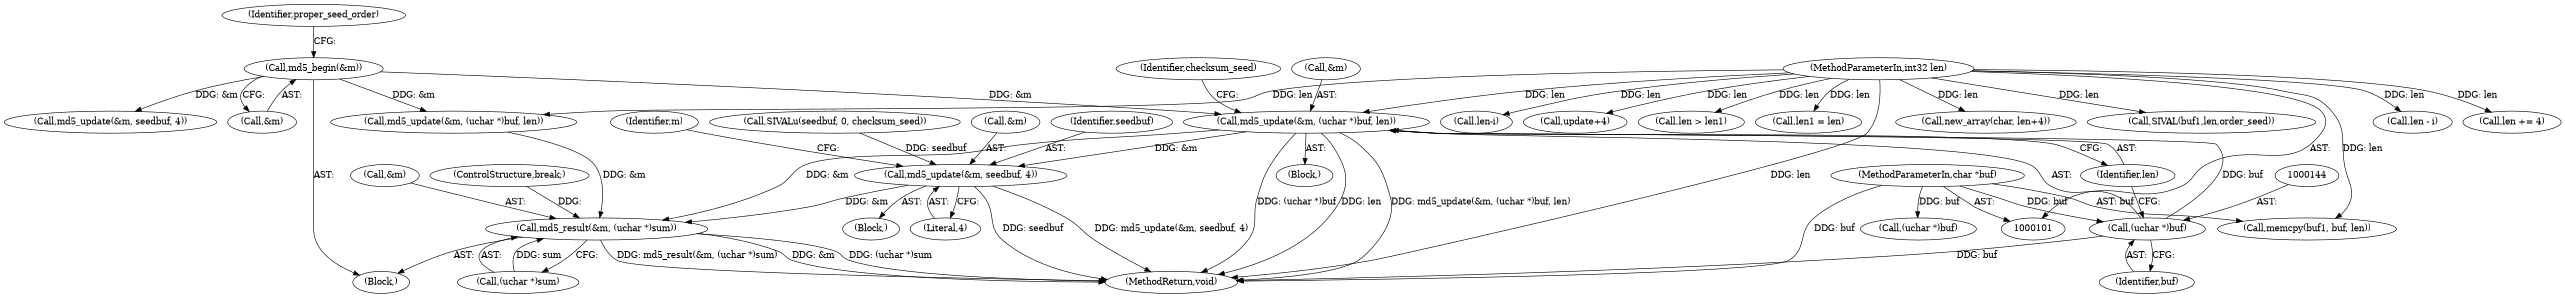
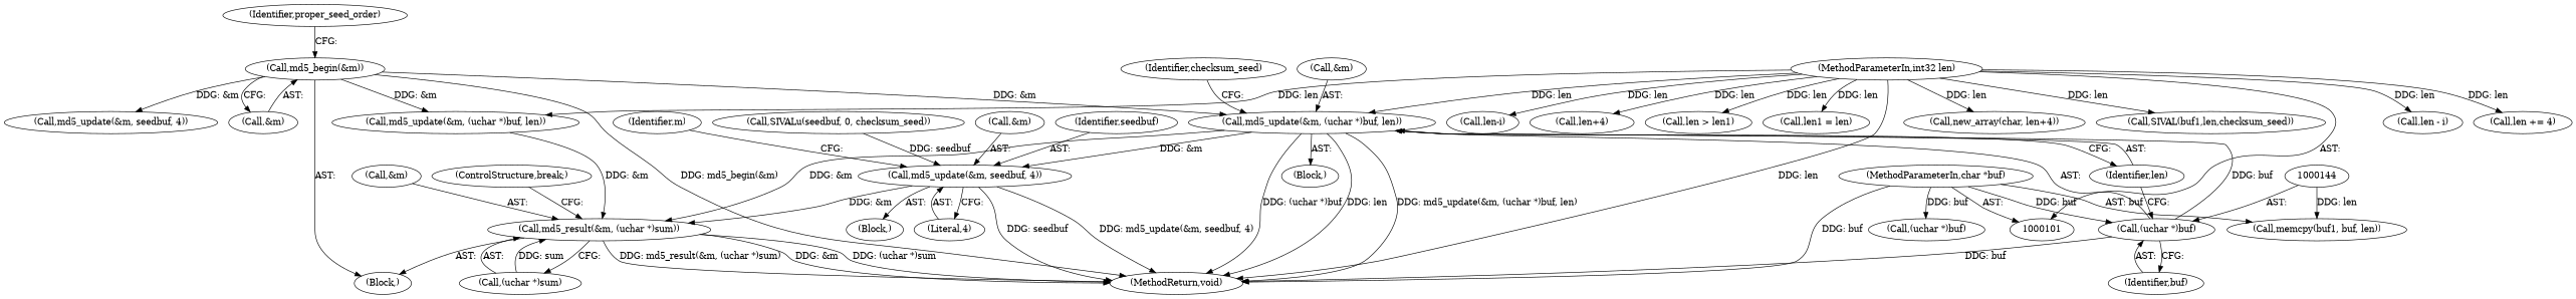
  digraph {
    n1 [label="(Call,md5_update(&m, (uchar *)buf, len))"]
    n2 [label="(Call,md5_update(&m, seedbuf, 4))"]
    n3 [label="(Call,md5_result(&m, (uchar *)sum))"]
    n4 [label="(Identifier,len)"]
    n5 [label="(Block,)"]
    n6 [label="(MethodReturn,void)"]
    n7 [label="(Block,)"]
    n8 [label="(Literal,4)"]
    n9 [label="(Block,)"]
    n10 [label="(Call,(uchar *)sum)"]
    n11 [label="(Call,(uchar *)buf)"]
    n12 [label="(Call,md5_begin(&m))"]
    n13 [label="(Call,md5_update(&m, seedbuf, 4))"]
    n14 [label="(Call,&m)"]
    n15 [label="(Call,md5_update(&m, (uchar *)buf, len))"]
    n16 [label="(Identifier,buf)"]
    n17 [label="(MethodParameterIn,char *buf)"]
    n18 [label="(Call,memcpy(buf1, buf, len))"]
    n19 [label="(Call,(uchar *)buf)"]
    1000101
    n21 [label="(MethodParameterIn,int32 len)"]
    n22 [label="(Call,len - i)"]
    n23 [label="(Call,len += 4)"]
    n24 [label="(Call,len-i)"]
-   n25 [label="(Call,update+4)"]
+   n25 [label="(Call,len+4)"]
    n26 [label="(Call,len > len1)"]
    n27 [label="(Call,len1 = len)"]
    n28 [label="(Call,new_array(char, len+4))"]
-   n29 [label="(Call,SIVAL(buf1,len,order_seed))"]
+   n29 [label="(Call,SIVAL(buf1,len,checksum_seed))"]
    n30 [label="(Call,SIVALu(seedbuf, 0, checksum_seed))"]
    n31 [label="(Call,&m)"]
    n32 [label="(Call,&m)"]
    n33 [label="(ControlStructure,break;)"]
    n34 [label="(Identifier,seedbuf)"]
    n35 [label="(Identifier,m)"]
    n36 [label="(Identifier,checksum_seed)"]
    n37 [label="(Call,&m)"]
    n38 [label="(Identifier,proper_seed_order)"]
    1000144
    n1 -> n2 [label="DDG: &m"]
    n1 -> n3 [label="DDG: &m"]
    n1 -> n4 [label="CFG: "]
    n1 -> n5 [label="AST: "]
    n1 -> n6 [label="DDG: md5_update(&m, (uchar *)buf, len)"]
    n1 -> n6 [label="DDG: (uchar *)buf"]
    n1 -> n6 [label="DDG: len"]
    n2 -> n3 [label="DDG: &m"]
    n2 -> n6 [label="DDG: md5_update(&m, seedbuf, 4)"]
    n2 -> n6 [label="DDG: seedbuf"]
    n2 -> n7 [label="AST: "]
    n2 -> n8 [label="CFG: "]
    n3 -> n6 [label="DDG: md5_result(&m, (uchar *)sum)"]
    n3 -> n6 [label="DDG: &m"]
    n3 -> n6 [label="DDG: (uchar *)sum"]
    n3 -> n9 [label="AST: "]
    n3 -> n10 [label="CFG: "]
    n4 -> n1 [label="AST: "]
    n4 -> n11 [label="CFG: "]
    n8 -> n2 [label="AST: "]
    n10 -> n3 [label="AST: "]
    n10 -> n3 [label="DDG: sum"]
    n11 -> n1 [label="AST: "]
    n11 -> n1 [label="DDG: buf"]
    n11 -> n6 [label="DDG: buf"]
    n11 -> n16 [label="CFG: "]
    n12 -> n1 [label="DDG: &m"]
+   n12 -> n6 [label="DDG: md5_begin(&m)"]
    n12 -> n9 [label="AST: "]
    n12 -> n13 [label="DDG: &m"]
    n12 -> n14 [label="CFG: "]
    n12 -> n15 [label="DDG: &m"]
    n14 -> n12 [label="AST: "]
    n15 -> n3 [label="DDG: &m"]
    n16 -> n11 [label="AST: "]
    n17 -> n6 [label="DDG: buf"]
    n17 -> n11 [label="DDG: buf"]
    n17 -> n18 [label="AST: buf"]
    n17 -> n19 [label="DDG: buf"]
    n17 -> 1000101 [label="AST: "]
    n21 -> n1 [label="DDG: len"]
    n21 -> n6 [label="DDG: len"]
    n21 -> n15 [label="DDG: len"]
-   n21 -> n18 [label="DDG: len"]
+   1000144 -> n18 [label="DDG: len"]
    n21 -> 1000101 [label="AST: "]
    n21 -> n22 [label="DDG: len"]
    n21 -> n23 [label="DDG: len"]
    n21 -> n24 [label="DDG: len"]
    n21 -> n25 [label="DDG: len"]
    n21 -> n26 [label="DDG: len"]
    n21 -> n27 [label="DDG: len"]
    n21 -> n28 [label="DDG: len"]
    n21 -> n29 [label="DDG: len"]
    n30 -> n2 [label="DDG: seedbuf"]
    n31 -> n1 [label="AST: "]
    n32 -> n3 [label="AST: "]
-   n33 -> n3 [label="DDG: "]
+   n33 -> n3 [label="CFG: "]
    n34 -> n2 [label="AST: "]
    n35 -> n2 [label="CFG: "]
    n36 -> n1 [label="CFG: "]
    n37 -> n2 [label="AST: "]
    n38 -> n12 [label="CFG: "]
    1000144 -> n11 [label="AST: "]
  }
